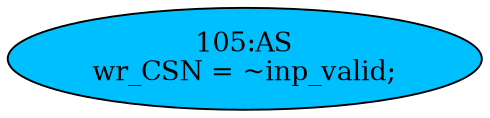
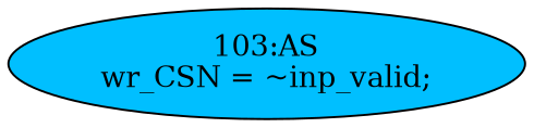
  strict digraph {
-   n1 [ast="<pyverilog.vparser.ast.Assign object at 0x7f052ae97990>" def_var="['wr_CSN']" fillcolor=deepskyblue label="105:AS\nwr_CSN = ~inp_valid;" statements="[]" style=filled typ=Assign use_var="['inp_valid']"]
+   n1 [ast="<pyverilog.vparser.ast.Assign object at 0x7f052ae97990>" def_var="['wr_CSN']" fillcolor=deepskyblue label="103:AS\nwr_CSN = ~inp_valid;" statements="[]" style=filled typ=Assign use_var="['inp_valid']"]
  }
